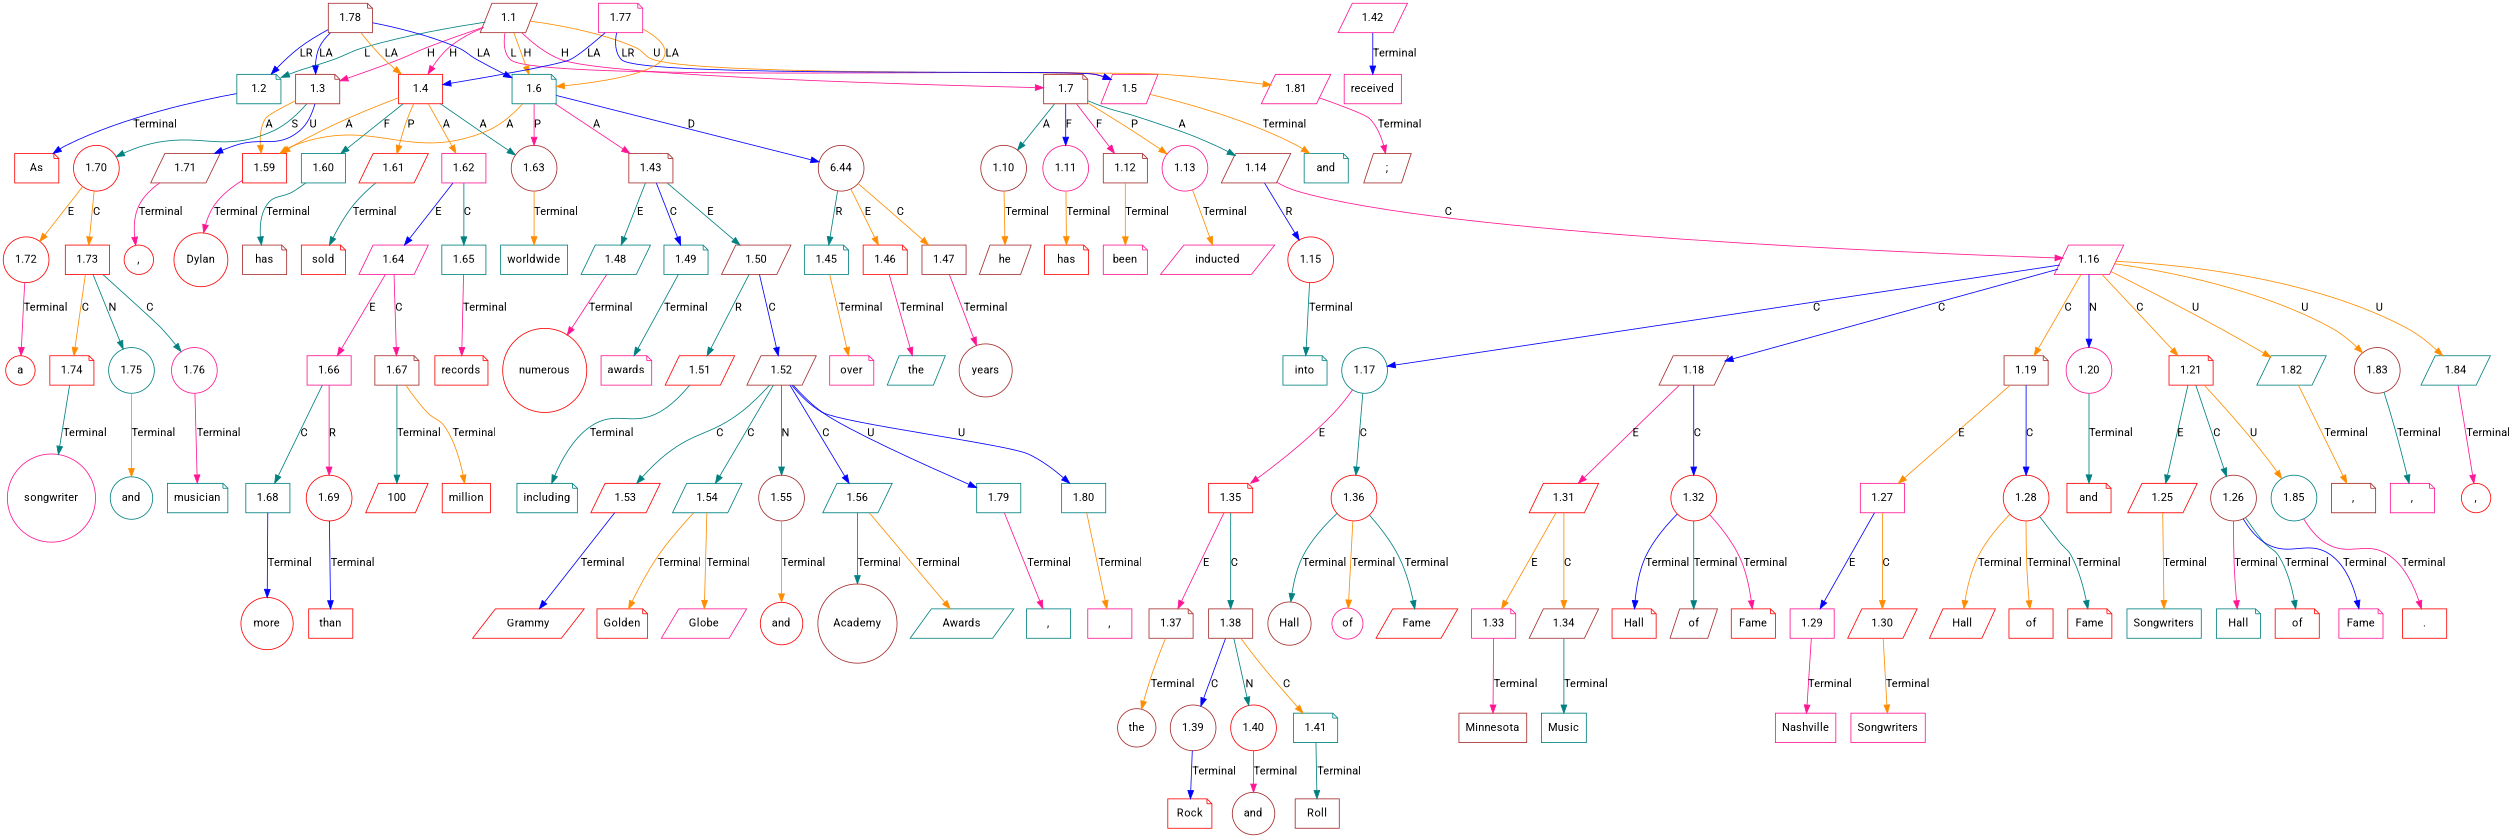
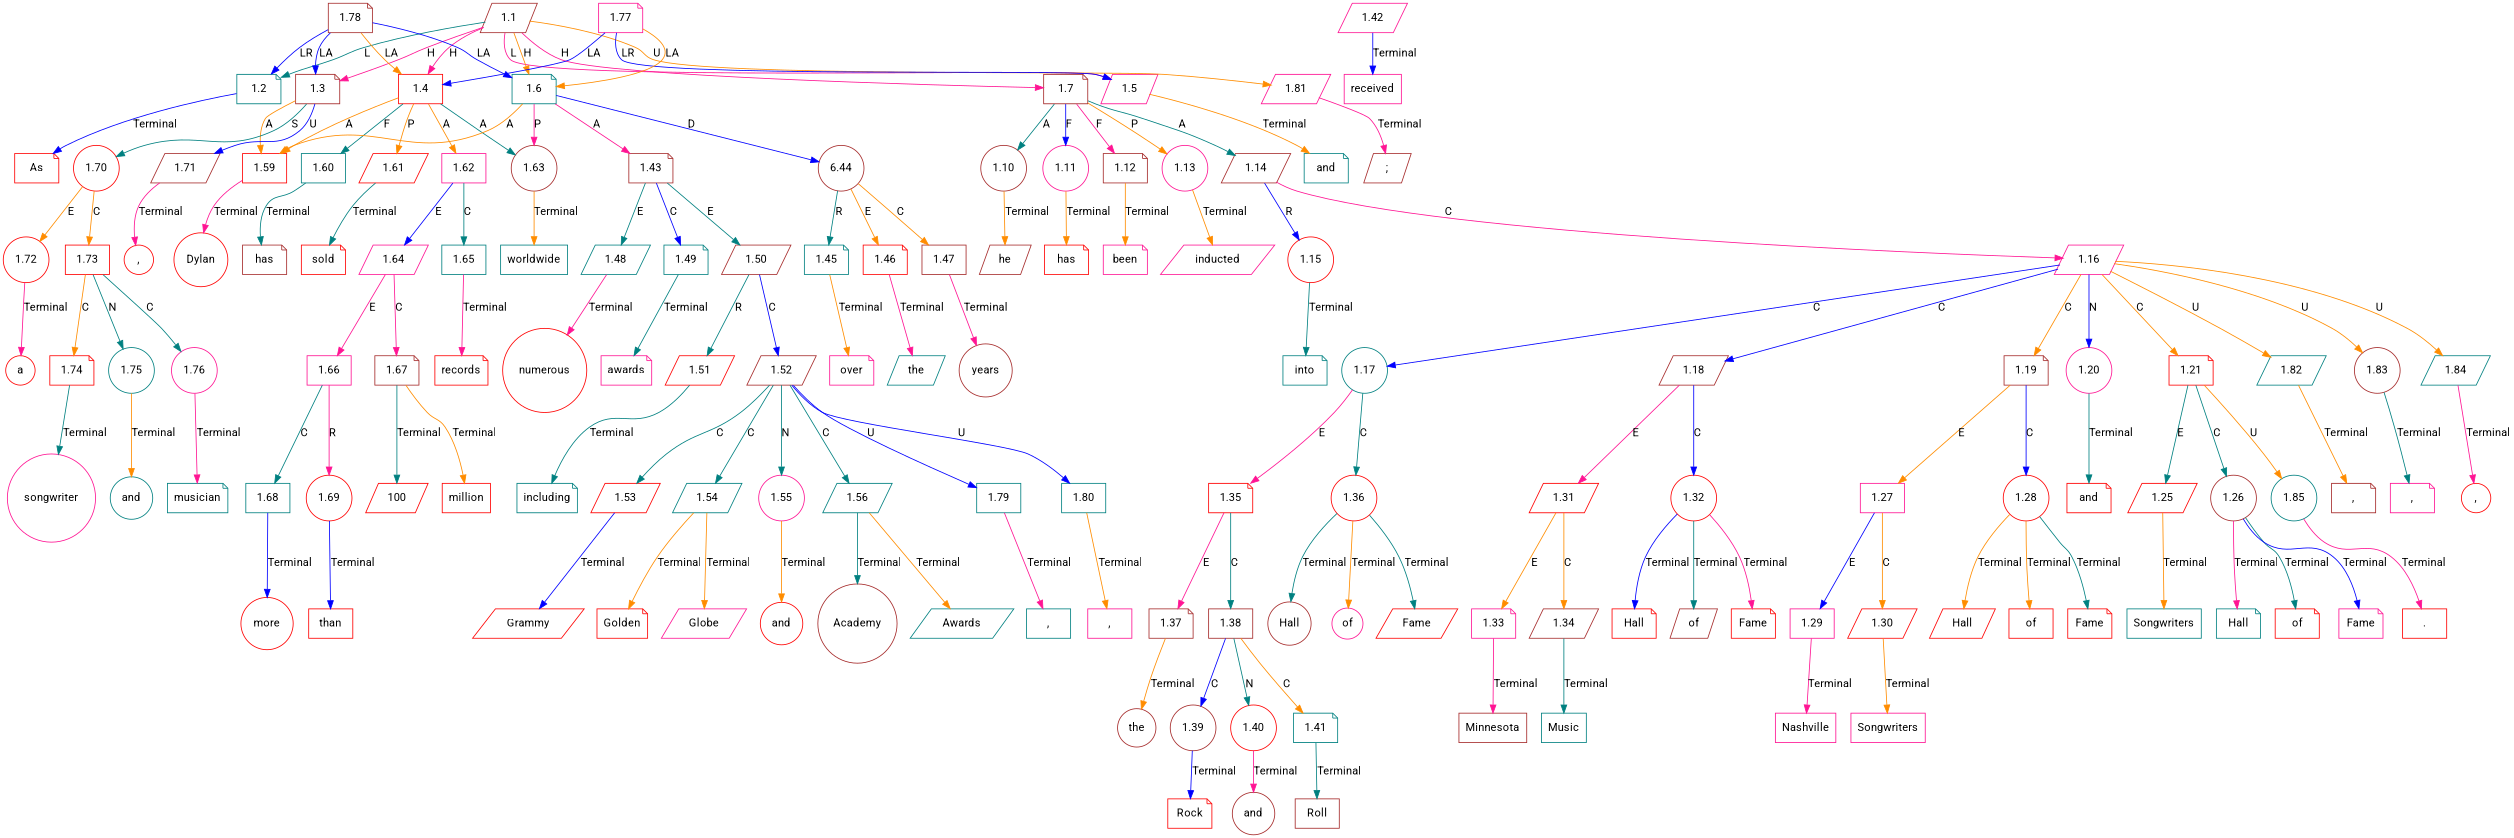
  digraph {
    fontname=Roboto
    node [color=red fontname=Roboto ordering=out shape=note]
    edge [color=darkorange fontname=Roboto ordering=out]
    n1 [label=As]
    n2 [label=more shape=circle]
    n3 [label=than shape=box]
    n4 [label=100 shape=parallelogram]
    n5 [label=million shape=box]
    n6 [label=records]
    n7 [color=teal label=worldwide shape=box]
    n8 [color=teal label=and]
    n9 [color=deeppink label=received shape=box]
    n10 [label=numerous shape=circle]
    n11 [color=deeppink label=awards]
    n12 [label=a shape=circle]
    n13 [color=deeppink label=over]
    n14 [color=teal label=the shape=parallelogram]
    n15 [color=brown label=years shape=circle]
    n16 [color=teal label=including]
    n17 [label=Grammy shape=parallelogram]
    n18 [color=teal label="," shape=box]
    n19 [label=Golden]
    n20 [color=deeppink label=Globe shape=parallelogram]
    n21 [color=deeppink label="," shape=box]
    n22 [label=and shape=circle]
    n23 [color=deeppink label=songwriter shape=circle]
    n24 [color=brown label=Academy shape=circle]
    n25 [color=teal label=Awards shape=parallelogram]
    n26 [color=brown label=";" shape=parallelogram]
    n27 [color=brown label=he shape=parallelogram]
    n28 [label=has]
    n29 [color=deeppink label=been]
    n30 [color=deeppink label=inducted shape=parallelogram]
    n31 [color=teal label=into]
    n32 [color=brown label=the shape=circle]
    n33 [label=Rock]
    n34 [color=teal label=and shape=circle]
    n35 [color=brown label=and shape=circle]
    n36 [color=brown label=Roll shape=box]
    n37 [color=brown label=Hall shape=circle]
    n38 [color=deeppink label=of shape=circle]
    n39 [label=Fame shape=parallelogram]
    n40 [color=brown label=","]
    n41 [color=brown label=Minnesota shape=box]
    n42 [color=teal label=Music shape=box]
    n43 [label=Hall]
    n44 [color=brown label=of shape=parallelogram]
    n45 [color=teal label=musician]
    n46 [label=Fame]
    n47 [color=deeppink label=","]
    n48 [color=deeppink label=Nashville shape=box]
    n49 [color=deeppink label=Songwriters shape=box]
    n50 [label=Hall shape=parallelogram]
    n51 [label=of shape=box]
    n52 [label=Fame]
    n53 [label="," shape=circle]
    n54 [label=and]
    n55 [color=teal label=Songwriters shape=box]
    n56 [label="," shape=circle]
    n57 [color=teal label=Hall]
    n58 [label=of]
    n59 [color=deeppink label=Fame]
    n60 [label="." shape=box]
    n61 [label=Dylan shape=circle]
    n62 [color=brown label=has]
    n63 [label=sold]
    n64 [color=brown label=1.1 shape=parallelogram]
    n65 [color=teal label=1.2]
    n66 [color=brown label=1.3]
    n67 [label=1.4 shape=box]
    n68 [color=deeppink label=1.5 shape=parallelogram]
    n69 [color=teal label=1.6]
    n70 [color=brown label=1.7]
    n71 [color=deeppink label=1.81 shape=parallelogram]
    n72 [label=1.59 shape=box]
    n73 [label=1.70 shape=circle]
    n74 [color=brown label=1.71 shape=parallelogram]
    n75 [color=teal label=1.60 shape=box]
    n76 [label=1.61 shape=parallelogram]
    n77 [color=deeppink label=1.62 shape=box]
    n78 [color=brown label=1.63 shape=circle]
    n79 [color=brown label=1.43]
    n80 [color=brown label=6.44 shape=circle]
    n81 [color=brown label=1.10 shape=circle]
    n82 [color=deeppink label=1.11 shape=circle]
    n83 [color=brown label=1.12]
    n84 [color=deeppink label=1.13 shape=circle]
    n85 [color=brown label=1.14 shape=parallelogram]
    n86 [label=1.72 shape=circle]
    n87 [label=1.73 shape=box]
    n88 [color=deeppink label=1.64 shape=parallelogram]
    n89 [color=teal label=1.65 shape=box]
    n90 [color=deeppink label=1.42 shape=parallelogram]
    n91 [color=teal label=1.48 shape=parallelogram]
    n92 [color=teal label=1.49]
    n93 [color=brown label=1.50 shape=parallelogram]
    n94 [color=teal label=1.45]
    n95 [label=1.46]
    n96 [color=brown label=1.47 shape=box]
    n97 [label=1.15 shape=circle]
    n98 [color=deeppink label=1.16 shape=parallelogram]
    n99 [color=teal label=1.17 shape=circle]
    n100 [color=brown label=1.18 shape=parallelogram]
    n101 [color=brown label=1.19]
    n102 [color=deeppink label=1.20 shape=circle]
    n103 [label=1.21]
    n104 [color=teal label=1.82 shape=parallelogram]
    n105 [color=brown label=1.83 shape=circle]
    n106 [color=teal label=1.84 shape=parallelogram]
    n107 [label=1.35]
    n108 [label=1.36 shape=circle]
    n109 [label=1.31 shape=parallelogram]
    n110 [label=1.32 shape=circle]
    n111 [color=deeppink label=1.27 shape=box]
    n112 [label=1.28 shape=circle]
    n113 [label=1.25 shape=parallelogram]
    n114 [color=brown label=1.26 shape=circle]
    n115 [color=teal label=1.85 shape=circle]
    n116 [color=brown label=1.37]
    n117 [color=brown label=1.38 shape=box]
    n118 [color=deeppink label=1.33]
    n119 [color=brown label=1.34 shape=parallelogram]
    n120 [color=deeppink label=1.29 shape=box]
    n121 [label=1.30 shape=parallelogram]
    n122 [color=brown label=1.39 shape=circle]
    n123 [label=1.40 shape=circle]
    n124 [color=teal label=1.41]
    n125 [label=1.51 shape=parallelogram]
    n126 [color=brown label=1.52 shape=parallelogram]
    n127 [label=1.53 shape=parallelogram]
    n128 [color=teal label=1.54 shape=parallelogram]
-   n129 [color=brown label=1.55 shape=circle]
+   n129 [color=deeppink label=1.55 shape=circle]
    n130 [color=teal label=1.56 shape=parallelogram]
    n131 [color=teal label=1.79 shape=box]
    n132 [color=teal label=1.80 shape=box]
    n133 [color=deeppink label=1.66 shape=box]
    n134 [color=brown label=1.67]
    n135 [color=teal label=1.68 shape=box]
    n136 [label=1.69 shape=circle]
    n137 [label=1.74]
    n138 [color=teal label=1.75 shape=circle]
    n139 [color=deeppink label=1.76 shape=circle]
    n140 [color=deeppink label=1.77]
    n141 [color=brown label=1.78]
    n64 -> n65 [color=teal label=L]
    n64 -> n66 [color=deeppink label=H]
    n64 -> n67 [color=deeppink label=H]
    n64 -> n68 [color=deeppink label=L]
    n64 -> n69 [label=H]
    n64 -> n70 [color=deeppink label=H]
    n64 -> n71 [label=U]
    n65 -> n1 [color=blue label=Terminal]
    n66 -> n72 [label=A]
    n66 -> n73 [color=teal label=S]
    n66 -> n74 [color=blue label=U]
    n67 -> n72 [label=A]
    n67 -> n75 [color=teal label=F]
    n67 -> n76 [label=P]
    n67 -> n77 [label=A]
    n67 -> n78 [color=teal label=A]
    n68 -> n8 [label=Terminal]
    n69 -> n72 [label=A]
    n69 -> n78 [color=deeppink label=P]
    n69 -> n79 [color=deeppink label=A]
    n69 -> n80 [color=blue label=D]
    n70 -> n81 [color=teal label=A]
    n70 -> n82 [color=blue label=F]
    n70 -> n83 [color=deeppink label=F]
    n70 -> n84 [label=P]
    n70 -> n85 [color=teal label=A]
    n71 -> n26 [color=deeppink label=Terminal]
    n72 -> n61 [color=deeppink label=Terminal]
    n73 -> n86 [label=E]
    n73 -> n87 [label=C]
    n74 -> n56 [color=deeppink label=Terminal]
    n75 -> n62 [color=teal label=Terminal]
    n76 -> n63 [color=teal label=Terminal]
    n77 -> n88 [color=blue label=E]
    n77 -> n89 [color=teal label=C]
    n78 -> n7 [label=Terminal]
    n79 -> n91 [color=teal label=E]
    n79 -> n92 [color=blue label=C]
    n79 -> n93 [color=teal label=E]
    n80 -> n94 [color=teal label=R]
    n80 -> n95 [label=E]
    n80 -> n96 [label=C]
    n81 -> n27 [label=Terminal]
    n82 -> n28 [label=Terminal]
    n83 -> n29 [label=Terminal]
    n84 -> n30 [label=Terminal]
    n85 -> n97 [color=blue label=R]
    n85 -> n98 [color=deeppink label=C]
    n86 -> n12 [color=deeppink label=Terminal]
    n87 -> n137 [label=C]
    n87 -> n138 [color=teal label=N]
    n87 -> n139 [color=teal label=C]
    n88 -> n133 [color=deeppink label=E]
    n88 -> n134 [color=deeppink label=C]
    n89 -> n6 [color=deeppink label=Terminal]
    n90 -> n9 [color=blue label=Terminal]
    n91 -> n10 [color=deeppink label=Terminal]
    n92 -> n11 [color=teal label=Terminal]
    n93 -> n125 [color=teal label=R]
    n93 -> n126 [color=blue label=C]
    n94 -> n13 [label=Terminal]
    n95 -> n14 [color=deeppink label=Terminal]
    n96 -> n15 [color=deeppink label=Terminal]
    n97 -> n31 [color=teal label=Terminal]
    n98 -> n99 [color=blue label=C]
    n98 -> n100 [color=blue label=C]
    n98 -> n101 [label=C]
    n98 -> n102 [color=blue label=N]
    n98 -> n103 [label=C]
    n98 -> n104 [label=U]
    n98 -> n105 [label=U]
    n98 -> n106 [label=U]
    n99 -> n107 [color=deeppink label=E]
    n99 -> n108 [color=teal label=C]
    n100 -> n109 [color=deeppink label=E]
    n100 -> n110 [color=blue label=C]
    n101 -> n111 [label=E]
    n101 -> n112 [color=blue label=C]
    n102 -> n54 [color=teal label=Terminal]
    n103 -> n113 [color=teal label=E]
    n103 -> n114 [color=teal label=C]
    n103 -> n115 [label=U]
    n104 -> n40 [label=Terminal]
    n105 -> n47 [color=teal label=Terminal]
    n106 -> n53 [color=deeppink label=Terminal]
    n107 -> n116 [color=deeppink label=E]
    n107 -> n117 [color=teal label=C]
    n108 -> n37 [color=teal label=Terminal]
    n108 -> n38 [label=Terminal]
    n108 -> n39 [color=teal label=Terminal]
    n109 -> n118 [label=E]
    n109 -> n119 [label=C]
    n110 -> n43 [color=blue label=Terminal]
    n110 -> n44 [color=teal label=Terminal]
    n110 -> n46 [color=deeppink label=Terminal]
    n111 -> n120 [color=blue label=E]
    n111 -> n121 [label=C]
    n112 -> n50 [label=Terminal]
    n112 -> n51 [label=Terminal]
    n112 -> n52 [color=teal label=Terminal]
    n113 -> n55 [label=Terminal]
    n114 -> n57 [color=deeppink label=Terminal]
    n114 -> n58 [color=teal label=Terminal]
    n114 -> n59 [color=blue label=Terminal]
    n115 -> n60 [color=deeppink label=Terminal]
    n116 -> n32 [label=Terminal]
    n117 -> n122 [color=blue label=C]
    n117 -> n123 [color=teal label=N]
    n117 -> n124 [label=C]
    n118 -> n41 [color=deeppink label=Terminal]
    n119 -> n42 [color=teal label=Terminal]
    n120 -> n48 [color=deeppink label=Terminal]
    n121 -> n49 [label=Terminal]
    n122 -> n33 [color=blue label=Terminal]
    n123 -> n35 [color=deeppink label=Terminal]
    n124 -> n36 [color=teal label=Terminal]
    n125 -> n16 [color=teal label=Terminal]
    n126 -> n127 [color=teal label=C]
    n126 -> n128 [color=teal label=C]
    n126 -> n129 [color=teal label=N]
-   n126 -> n130 [color=blue label=C]
+   n126 -> n130 [color=teal label=C]
    n126 -> n131 [color=blue label=U]
    n126 -> n132 [color=blue label=U]
    n127 -> n17 [color=blue label=Terminal]
    n128 -> n19 [label=Terminal]
    n128 -> n20 [label=Terminal]
    n129 -> n22 [label=Terminal]
    n130 -> n24 [color=teal label=Terminal]
    n130 -> n25 [label=Terminal]
    n131 -> n18 [color=deeppink label=Terminal]
    n132 -> n21 [label=Terminal]
    n133 -> n135 [color=teal label=C]
    n133 -> n136 [color=deeppink label=R]
    n134 -> n4 [color=teal label=Terminal]
    n134 -> n5 [label=Terminal]
    n135 -> n2 [color=blue label=Terminal]
    n136 -> n3 [color=blue label=Terminal]
    n137 -> n23 [color=teal label=Terminal]
    n138 -> n34 [label=Terminal]
    n139 -> n45 [color=deeppink label=Terminal]
    n140 -> n67 [color=blue label=LA]
    n140 -> n68 [color=blue label=LR]
    n140 -> n69 [label=LA]
    n141 -> n65 [color=blue label=LR]
    n141 -> n66 [color=blue label=LA]
    n141 -> n67 [label=LA]
    n141 -> n69 [color=blue label=LA]
  }
